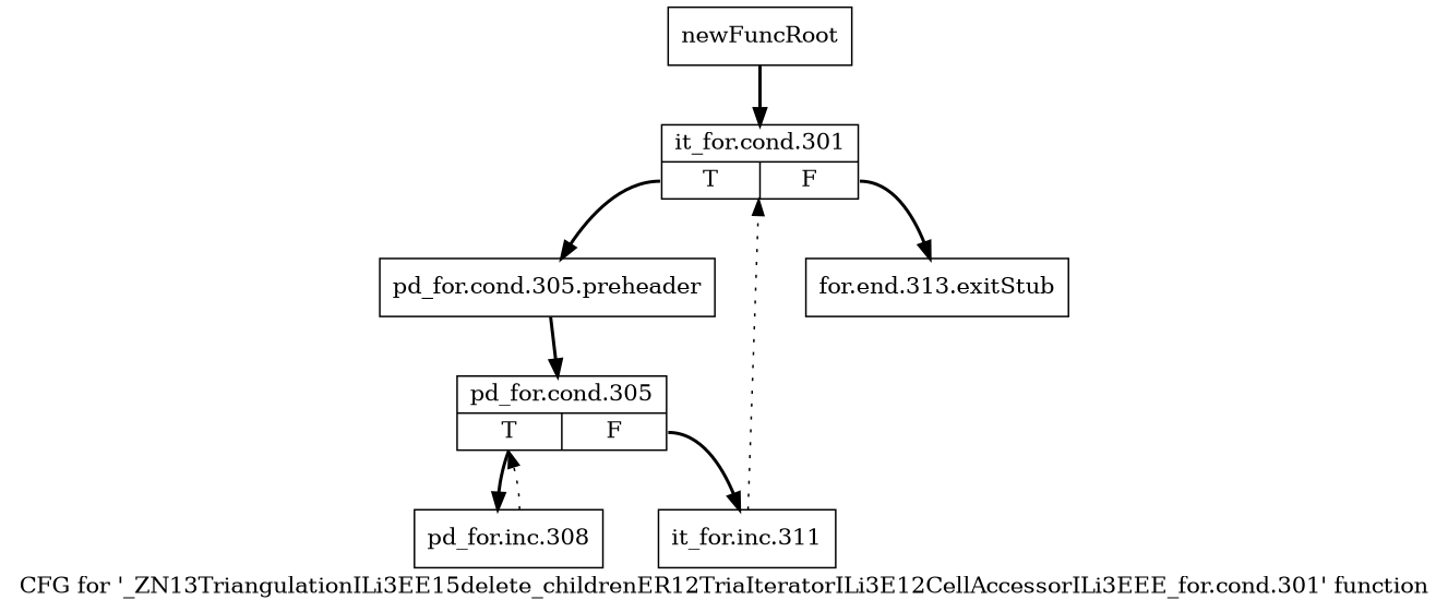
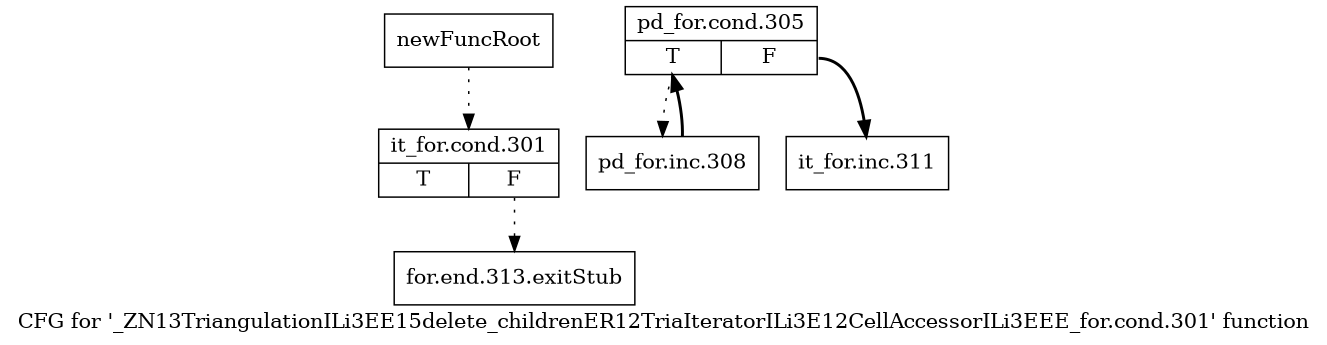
  digraph {
    label="CFG for '_ZN13TriangulationILi3EE15delete_childrenER12TriaIteratorILi3E12CellAccessorILi3EEE_for.cond.301' function"
    node [shape=record]
    edge [style=bold]
    n1 [label="{newFuncRoot}"]
    n2 [label="{it_for.cond.301|{<s0>T|<s1>F}}"]
    n3 [label="{for.end.313.exitStub}"]
-   n4 [label="{pd_for.cond.305.preheader}"]
    n5 [label="{pd_for.cond.305|{<s0>T|<s1>F}}"]
    n6 [label="{pd_for.inc.308}"]
    n7 [label="{it_for.inc.311}"]
-   n1 -> n2
-   n2 -> n3 [tailport=s1]
-   n2 -> n4 [tailport=s0]
-   n4 -> n5
-   n5 -> n6 [tailport=s0]
+   n1 -> n2 [style=dotted]
+   n2 -> n3 [style=dotted tailport=s1]
+   n5 -> n6 [style=dotted tailport=s0]
    n5 -> n7 [tailport=s1]
-   n6 -> n5 [style=dotted]
-   n7 -> n2 [style=dotted]
+   n6 -> n5
  }
